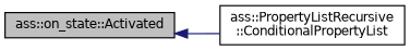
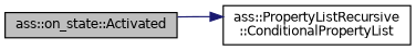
  digraph {
    rankdir=LR
    node [color=black fontname=Helvetica fontsize=10 shape=record style=filled]
    n1 [fillcolor=grey75 fontcolor=black height=0.2 label="ass::on_state::Activated" width=0.4]
    n2 [fillcolor=white height=0.2 label="ass::PropertyListRecursive\l::ConditionalPropertyList" width=0.4]
-   n1 -> n2 [color=midnightblue dir=back fontname=Helvetica fontsize=10 labelfontname=Helvetica labelfontsize=10 style=solid]
+   n2 -> n1 [color=midnightblue dir=back fontname=Helvetica fontsize=10 labelfontname=Helvetica labelfontsize=10 style=solid]
  }
